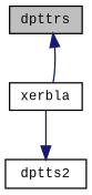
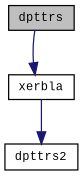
  digraph {
    fontname="Liberation Mono"
    rankdir=TB
    node [color=black fillcolor=white fontname="Liberation Mono" fontsize=10 shape=record style=filled]
    edge [color=midnightblue fontname="Liberation Mono" fontsize=10 labelfontname=Helvetica labelfontsize=10 style=solid]
    n1 [fillcolor=grey75 fontcolor=black height=0.2 label=dpttrs width=0.4]
    n2 [height=0.2 label=xerbla width=0.4]
-   n3 [height=0.2 label=dptts2 width=0.4]
-   n2 -> n1
+   n3 [height=0.2 label=dpttrs2 width=0.4]
+   n1 -> n2
    n2 -> n3
  }
